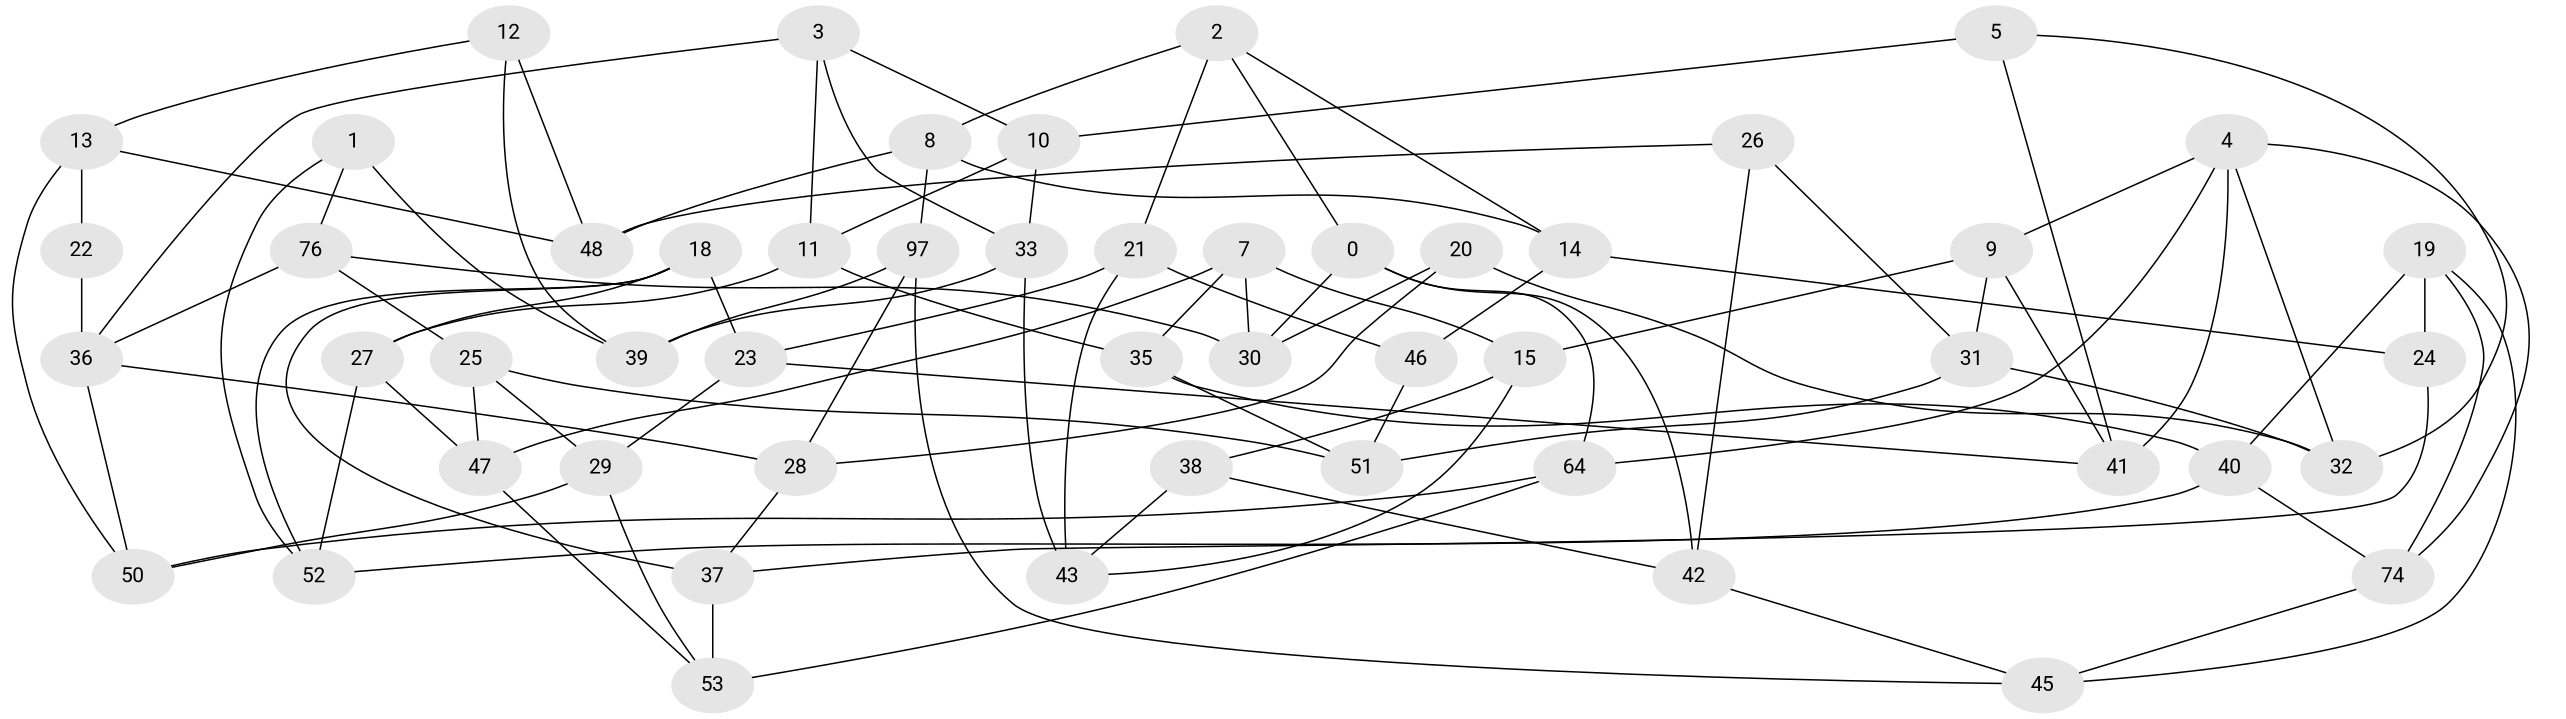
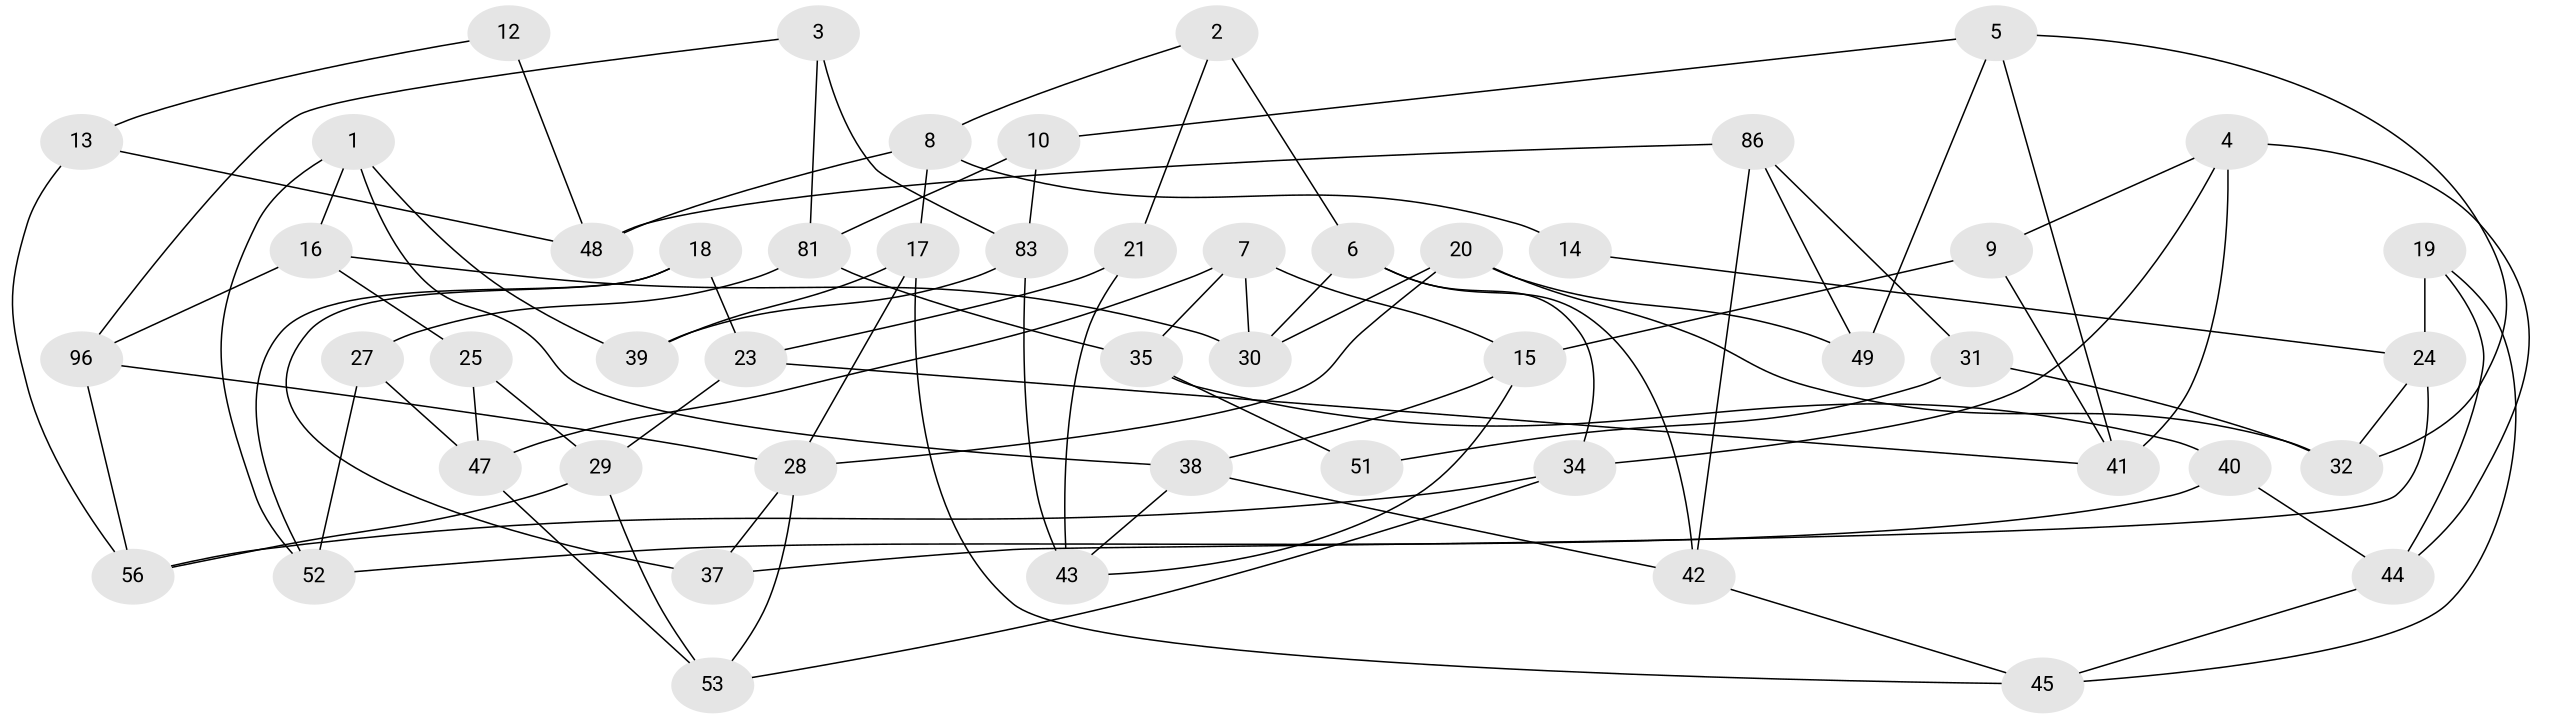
  graph {
    fontname=Roboto
    node [color=gray90 fontname=Roboto style=filled]
    edge [fontname=Roboto]
    1
-   16 [label=76]
+   16
    38
    39
    52
-   36
+   36 [label=96]
    30
    25
    42
    43
    2
-   6 [label=0]
+   6
    8
    14
    21
-   34 [label=64]
-   17 [label=97]
+   34
+   17
    48
-   46
    24
    23
    3
    10
-   11
-   33
+   11 [label=81]
+   33 [label=83]
    35
    27
-   50
+   50 [label=56]
    28
    4
    9
    41
-   44 [label=74]
+   44
    15
    31
    53
    45
    5
    32
+   49
    7
    47
    40
    51
    12
    13
-   22
    37
    29
    18
    19
    20
-   26
+   26 [label=86]
    1 -- 16
+   1 -- 38
    1 -- 39
    1 -- 52
    16 -- 36
    16 -- 30
    16 -- 25
    38 -- 42
    38 -- 43
    36 -- 50
    36 -- 28
    25 -- 47
-   25 -- 51
    25 -- 29
    42 -- 45
    2 -- 6
    2 -- 8
-   2 -- 14
    2 -- 21
    6 -- 30
    6 -- 42
    6 -- 34
    8 -- 14
    8 -- 17
    8 -- 48
-   14 -- 46
    14 -- 24
    21 -- 43
-   21 -- 46
    21 -- 23
    34 -- 50
    34 -- 53
    17 -- 39
    17 -- 28
    17 -- 45
-   46 -- 51
-   4 -- 32
+   24 -- 32
    24 -- 37
    23 -- 41
    23 -- 29
    3 -- 36
-   3 -- 10
    3 -- 11
    3 -- 33
    10 -- 11
    10 -- 33
    11 -- 35
    11 -- 27
    33 -- 39
    33 -- 43
    35 -- 40
    35 -- 51
    27 -- 52
    27 -- 47
    28 -- 37
    4 -- 34
    4 -- 9
    4 -- 41
    4 -- 44
    9 -- 41
    9 -- 15
-   9 -- 31
    44 -- 45
    15 -- 38
    15 -- 43
    31 -- 32
    31 -- 51
    5 -- 10
    5 -- 41
    5 -- 32
+   5 -- 49
    7 -- 30
    7 -- 35
    7 -- 15
    7 -- 47
    47 -- 53
    40 -- 52
    40 -- 44
-   12 -- 39
    12 -- 48
    12 -- 13
    13 -- 48
    13 -- 50
-   13 -- 22
-   22 -- 36
-   37 -- 53
+   28 -- 53
    29 -- 50
    29 -- 53
    18 -- 52
    18 -- 23
-   18 -- 27
    18 -- 37
    19 -- 24
    19 -- 44
    19 -- 45
-   19 -- 40
    20 -- 30
    20 -- 28
    20 -- 32
+   20 -- 49
    26 -- 42
    26 -- 48
    26 -- 31
+   26 -- 49
  }
